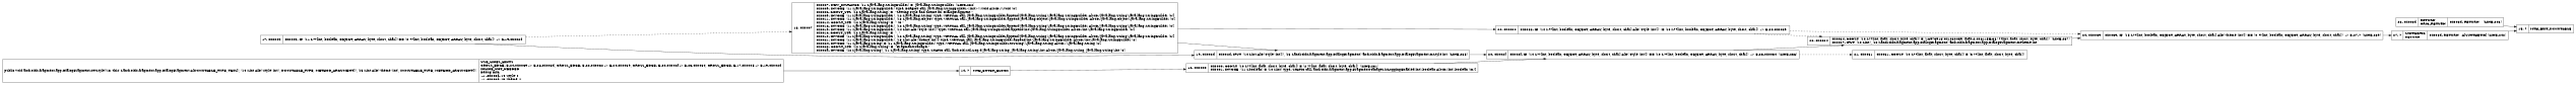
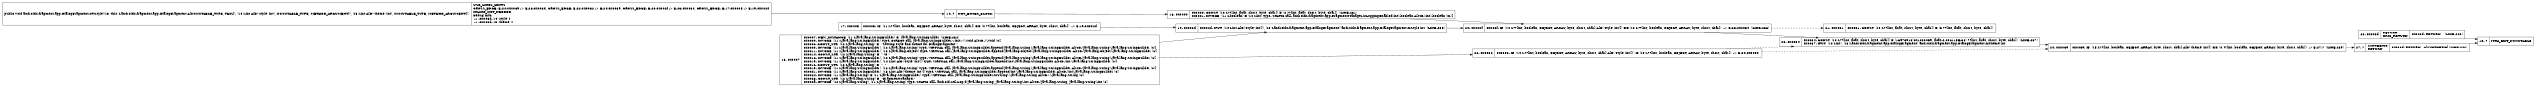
  digraph {
    rankdir=LR
    node [shape=record]
-   n1 [label="{14\:\ ?|MTH_ENTER_BLOCK\l}"]
+   n1 [label="{14\:\ ?|NOT_ENTER_BLOCK\l}"]
    n2 [label="{16\:\ 0x0000|0x0000: CONST  (r0 I:??[int, float, short, byte, char]) = (2 ??[int, float, short, byte, char])  (LINE:231)\l0x0001: INVOKE  (r1 I:boolean) = (r0 I:int) type: STATIC call: androidx.fragment.app.FragmentManager.isLoggingEnabled(int):boolean A[MD:(int):boolean (m)]\l}"]
    n3 [label="{20\:\ 0x002f|0x002f: IF  (r4 I:??[int, boolean, OBJECT, ARRAY, byte, short, char] A[D('style' int)]) == (r0 I:??[int, boolean, OBJECT, ARRAY, byte, short, char])  \-\> B:23:0x0034  (LINE:236)\l}"]
    n4 [label="{17\:\ 0x0005|0x0005: IF  (r1 I:??[int, boolean, OBJECT, ARRAY, byte, short, char]) == (0 ??[int, boolean, OBJECT, ARRAY, byte, short, char])  \-\> B:19:0x002d \l}"]
    n5 [label="{18\:\ 0x0007|0x0007: NEW_INSTANCE  (r1 I:java.lang.StringBuilder) =  java.lang.StringBuilder  (LINE:232)\l0x0009: INVOKE  (r1 I:java.lang.StringBuilder) type: DIRECT call: java.lang.StringBuilder.\<init\>():void A[MD:():void (c)]\l0x000c: CONST_STR  (r2 I:java.lang.String) =  \"Setting style and theme for DialogFragment \" \l0x000e: INVOKE  (r1 I:java.lang.StringBuilder), (r2 I:java.lang.String) type: VIRTUAL call: java.lang.StringBuilder.append(java.lang.String):java.lang.StringBuilder A[MD:(java.lang.String):java.lang.StringBuilder (c)]\l0x0011: INVOKE  (r1 I:java.lang.StringBuilder), (r3 I:java.lang.Object) type: VIRTUAL call: java.lang.StringBuilder.append(java.lang.Object):java.lang.StringBuilder A[MD:(java.lang.Object):java.lang.StringBuilder (c)]\l0x0014: CONST_STR  (r2 I:java.lang.String) =  \" to \" \l0x0016: INVOKE  (r1 I:java.lang.StringBuilder), (r2 I:java.lang.String) type: VIRTUAL call: java.lang.StringBuilder.append(java.lang.String):java.lang.StringBuilder A[MD:(java.lang.String):java.lang.StringBuilder (c)]\l0x0019: INVOKE  (r1 I:java.lang.StringBuilder), (r4 I:int A[D('style' int)]) type: VIRTUAL call: java.lang.StringBuilder.append(int):java.lang.StringBuilder A[MD:(int):java.lang.StringBuilder (c)]\l0x001c: CONST_STR  (r2 I:java.lang.String) =  \", \" \l0x001e: INVOKE  (r1 I:java.lang.StringBuilder), (r2 I:java.lang.String) type: VIRTUAL call: java.lang.StringBuilder.append(java.lang.String):java.lang.StringBuilder A[MD:(java.lang.String):java.lang.StringBuilder (c)]\l0x0021: INVOKE  (r1 I:java.lang.StringBuilder), (r5 I:int A[D('theme' int)]) type: VIRTUAL call: java.lang.StringBuilder.append(int):java.lang.StringBuilder A[MD:(int):java.lang.StringBuilder (c)]\l0x0024: INVOKE  (r1 I:java.lang.String) = (r1 I:java.lang.StringBuilder) type: VIRTUAL call: java.lang.StringBuilder.toString():java.lang.String A[MD:():java.lang.String (c)]\l0x0028: CONST_STR  (r2 I:java.lang.String) =  \"FragmentManager\" \l0x002a: INVOKE  (r2 I:java.lang.String), (r1 I:java.lang.String) type: STATIC call: android.util.Log.d(java.lang.String, java.lang.String):int A[MD:(java.lang.String, java.lang.String):int (c)]\l}"]
    n6 [label="{19\:\ 0x002d|0x002d: IPUT  (r4 I:int A[D('style' int)]), (r3 I:androidx.fragment.app.DialogFragment) androidx.fragment.app.DialogFragment.mStyle int  (LINE:235)\l}"]
    n7 [label="{22\:\ 0x0032|0x0032: IF  (r4 I:??[int, boolean, OBJECT, ARRAY, byte, short, char] A[D('style' int)]) != (r0 I:??[int, boolean, OBJECT, ARRAY, byte, short, char])  \-\> B:24:0x0039 \l}"]
    n8 [label="{21\:\ 0x0031|0x0031: CONST  (r0 I:??[int, float, short, byte, char]) = (3 ??[int, float, short, byte, char]) \l}"]
    n9 [label="{23\:\ 0x0034|0x0034: CONST  (r0 I:??[int, float, short, byte, char]) = (16973913(0x1030059, float:2.406115E\-38) ??[int, float, short, byte, char])  (LINE:237)\l0x0037: IPUT  (r0 I:int), (r3 I:androidx.fragment.app.DialogFragment) androidx.fragment.app.DialogFragment.mTheme int \l}"]
    n10 [label="{24\:\ 0x0039|0x0039: IF  (r5 I:??[int, boolean, OBJECT, ARRAY, byte, short, char] A[D('theme' int)]) == (0 ??[int, boolean, OBJECT, ARRAY, byte, short, char])  \-\> B:27:?  (LINE:239)\l}"]
    n11 [label="{27\:\ ?|SYNTHETIC\lRETURN\l|0x003d: RETURN   A[SYNTHETIC] (LINE:242)\l}"]
    n12 [label="{15\:\ ?|MTH_EXIT_IMMUTABLE\l}"]
    n13 [label="{26\:\ 0x003d|RETURN\lORIG_RETURN\l|0x003d: RETURN    (LINE:246)\l}"]
    n14 [label="{public void androidx.fragment.app.DialogFragment.setStyle((r3 'this' I:androidx.fragment.app.DialogFragment A[IMMUTABLE_TYPE, THIS]), (r4 I:int A[D('style' int), IMMUTABLE_TYPE, METHOD_ARGUMENT]), (r5 I:int A[D('theme' int), IMMUTABLE_TYPE, METHOD_ARGUMENT]))  | USE_LINES_HINTS\lCROSS_EDGE: B:24:0x0039 \-\> B:26:0x003d, CROSS_EDGE: B:22:0x0032 \-\> B:24:0x0039, CROSS_EDGE: B:20:0x002f \-\> B:23:0x0034, CROSS_EDGE: B:17:0x0005 \-\> B:19:0x002d\lINLINE_NOT_NEEDED\lDebug Info:\l  \-1 \-0x003d: r4 'style' I\l  \-1 \-0x003d: r5 'theme' I\l}"]
    n1 -> n2
    n2 -> n3
    n3 -> n8 [style=dashed]
    n3 -> n9
-   n4 -> n5 [style=dashed]
    n4 -> n6
    n5 -> n6
    n5 -> n7
    n6 -> n3
    n7 -> n9 [style=dashed]
    n7 -> n10 [style=dashed]
    n9 -> n10
    n10 -> n11
    n11 -> n12
    n13 -> n12
    n14 -> n1
  }
